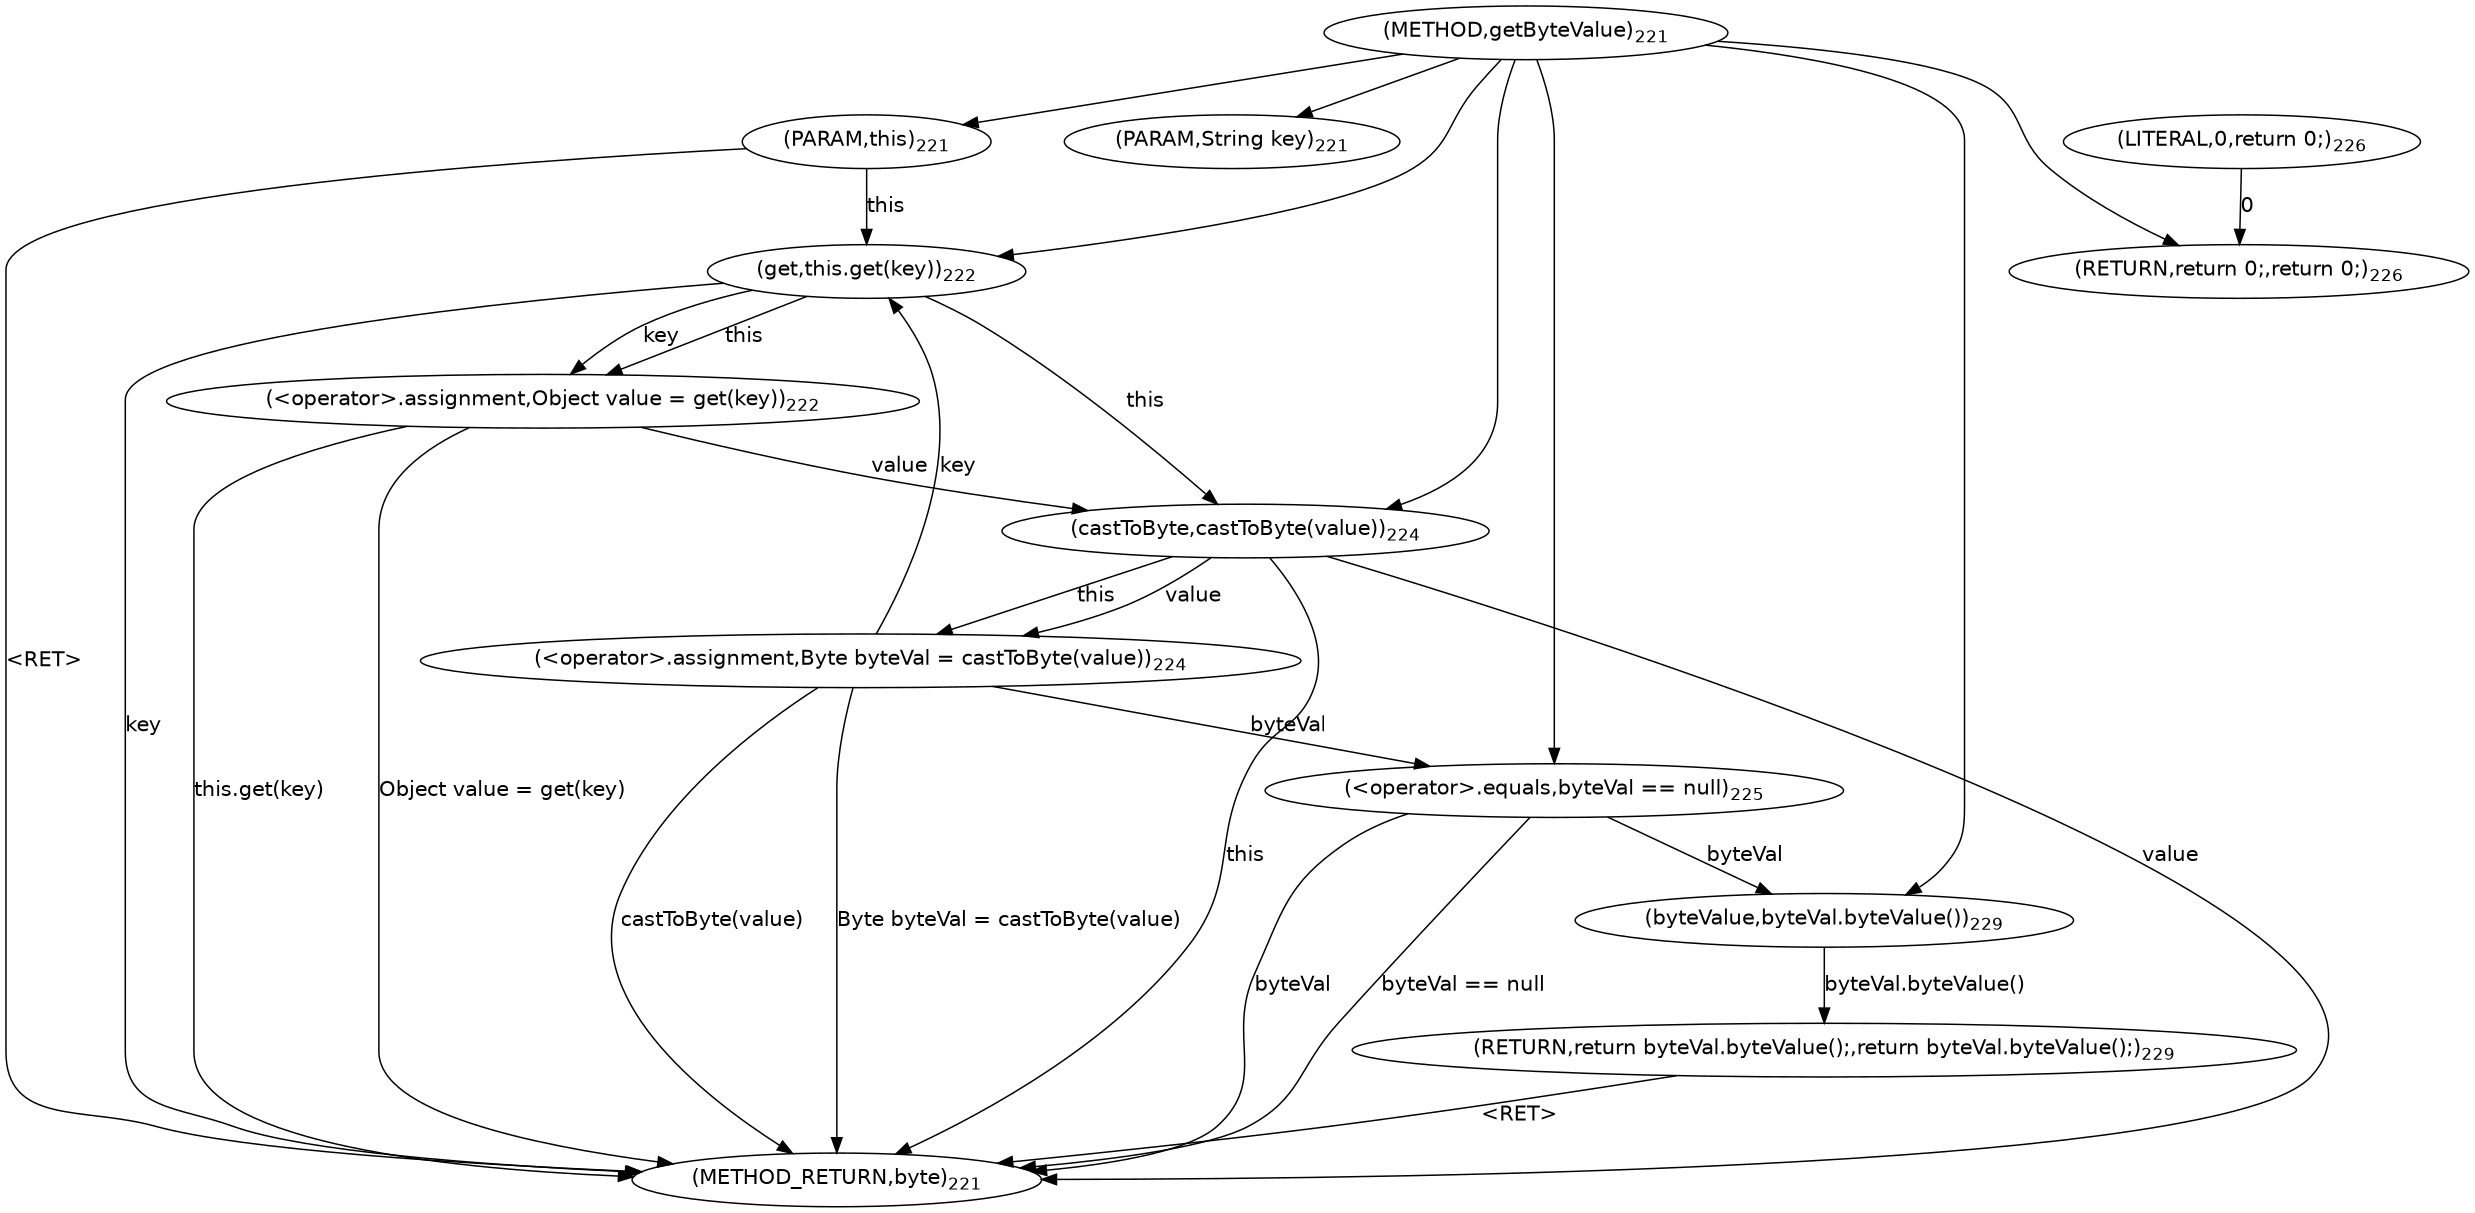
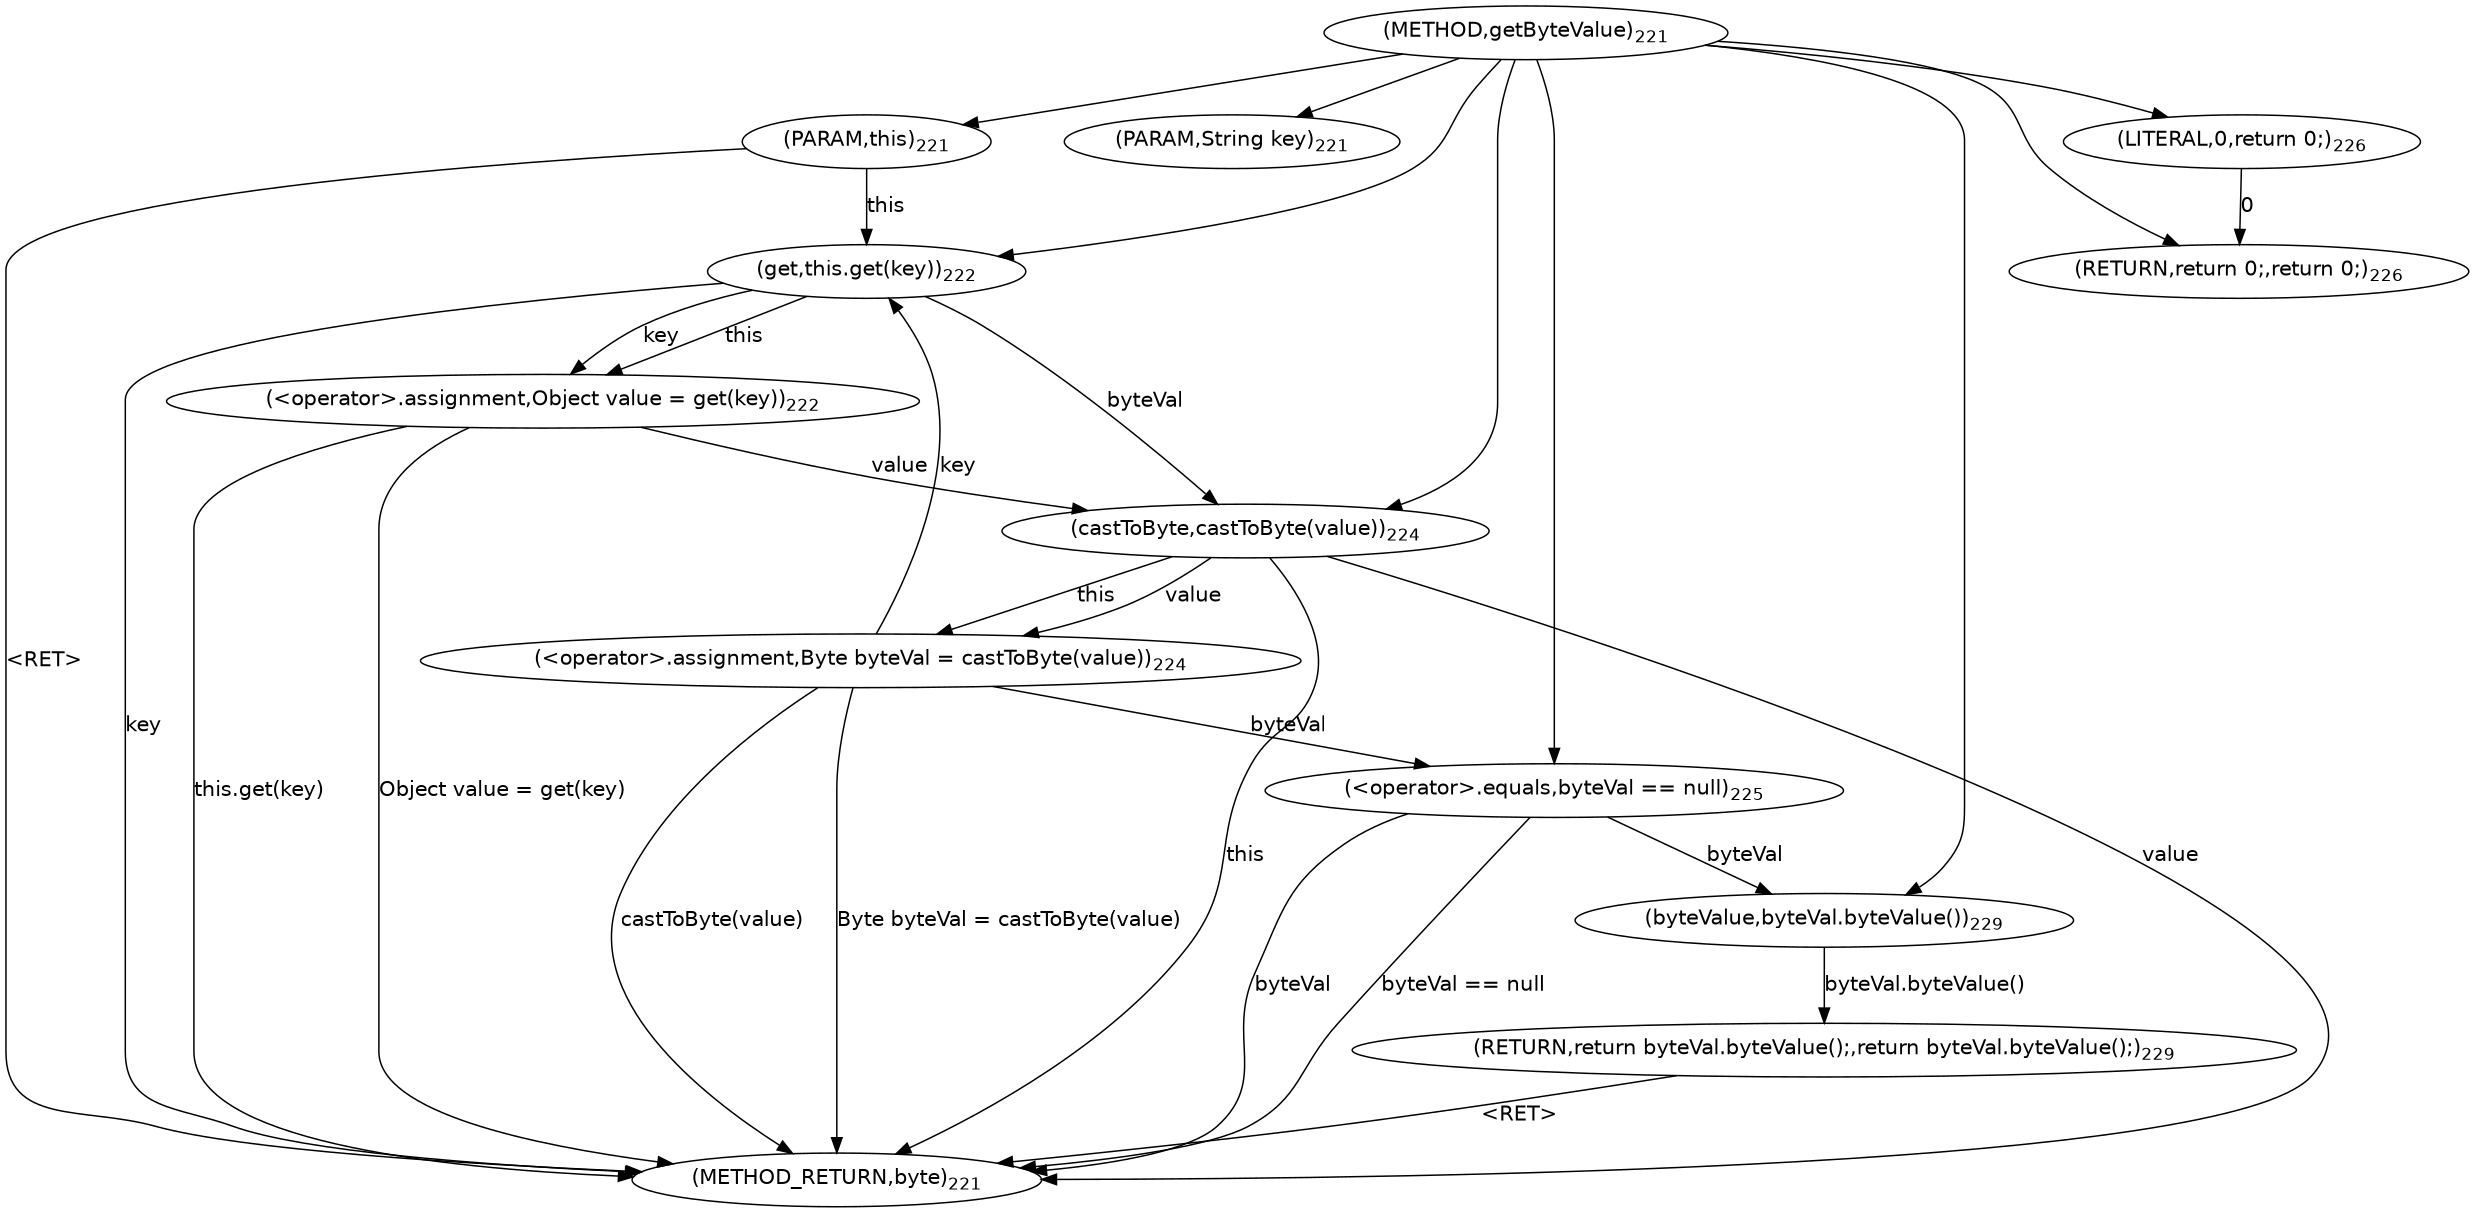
  digraph {
    fontname="DejaVu Sans"
    node [fontname="DejaVu Sans"]
    edge [fontname="DejaVu Sans"]
    n1 [label=<(METHOD,getByteValue)<SUB>221</SUB>>]
    n2 [label=<(PARAM,this)<SUB>221</SUB>>]
    n3 [label=<(PARAM,String key)<SUB>221</SUB>>]
    n4 [label=<(&lt;operator&gt;.equals,byteVal == null)<SUB>225</SUB>>]
    n5 [label=<(byteValue,byteVal.byteValue())<SUB>229</SUB>>]
    n6 [label=<(get,this.get(key))<SUB>222</SUB>>]
    n7 [label=<(castToByte,castToByte(value))<SUB>224</SUB>>]
    n8 [label=<(RETURN,return 0;,return 0;)<SUB>226</SUB>>]
    n9 [label=<(LITERAL,0,return 0;)<SUB>226</SUB>>]
    n10 [label=<(METHOD_RETURN,byte)<SUB>221</SUB>>]
    n11 [label=<(RETURN,return byteVal.byteValue();,return byteVal.byteValue();)<SUB>229</SUB>>]
    n12 [label=<(&lt;operator&gt;.assignment,Object value = get(key))<SUB>222</SUB>>]
    n13 [label=<(&lt;operator&gt;.assignment,Byte byteVal = castToByte(value))<SUB>224</SUB>>]
    n1 -> n2
    n1 -> n3
    n1 -> n4
    n1 -> n5
    n1 -> n6
    n1 -> n7
    n1 -> n8
+   n1 -> n9
    n2 -> n6 [label=this]
    n2 -> n10 [label="&lt;RET&gt;"]
    n4 -> n5 [label=byteVal]
    n4 -> n10 [label=byteVal]
    n4 -> n10 [label="byteVal == null"]
    n5 -> n11 [label="byteVal.byteValue()"]
-   n6 -> n7 [label=this]
+   n6 -> n7 [label=byteVal]
    n6 -> n10 [label=key]
    n6 -> n12 [label=this]
    n6 -> n12 [label=key]
    n7 -> n10 [label=this]
    n7 -> n10 [label=value]
    n7 -> n13 [label=this]
    n7 -> n13 [label=value]
    n9 -> n8 [label=0]
    n11 -> n10 [label="&lt;RET&gt;"]
    n12 -> n7 [label=value]
    n12 -> n10 [label="this.get(key)"]
    n12 -> n10 [label="Object value = get(key)"]
    n13 -> n4 [label=byteVal]
    n13 -> n6 [label=key]
    n13 -> n10 [label="castToByte(value)"]
    n13 -> n10 [label="Byte byteVal = castToByte(value)"]
  }
